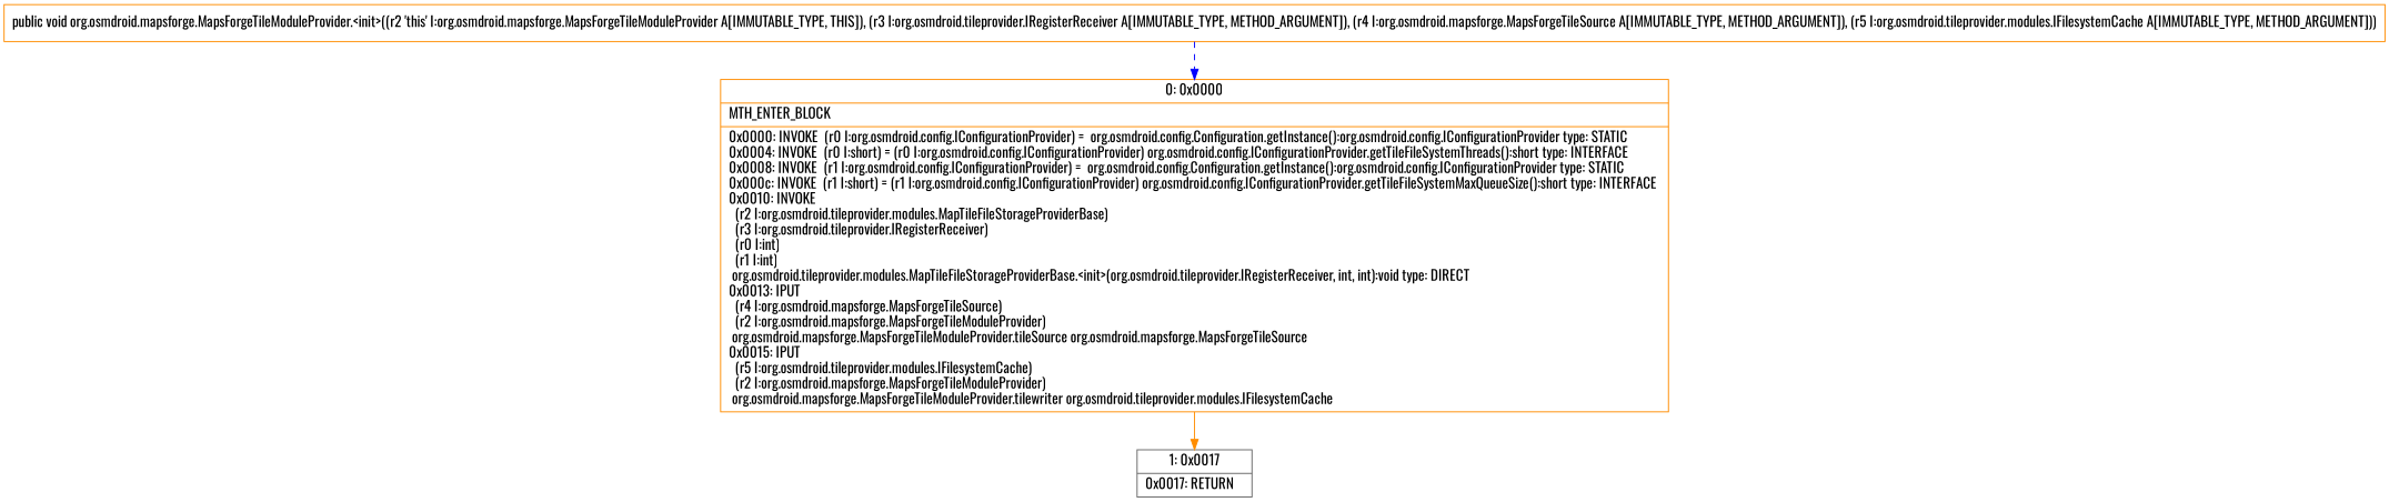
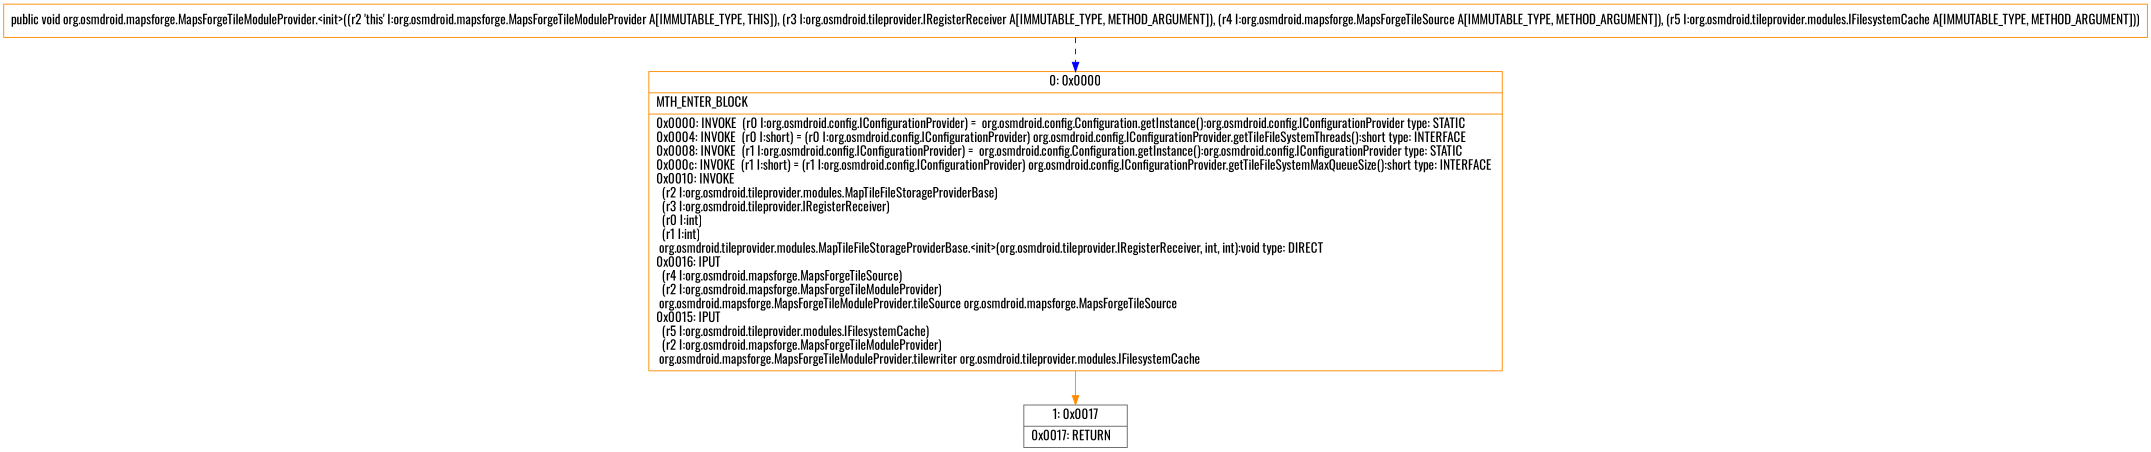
  digraph {
    fontname=Oswald
    node [shape=record color=darkorange fontname=Oswald]
    edge [fontname=Oswald]
-   n1 [label="{0\:\ 0x0000|MTH_ENTER_BLOCK\l|0x0000: INVOKE  (r0 I:org.osmdroid.config.IConfigurationProvider) =  org.osmdroid.config.Configuration.getInstance():org.osmdroid.config.IConfigurationProvider type: STATIC \l0x0004: INVOKE  (r0 I:short) = (r0 I:org.osmdroid.config.IConfigurationProvider) org.osmdroid.config.IConfigurationProvider.getTileFileSystemThreads():short type: INTERFACE \l0x0008: INVOKE  (r1 I:org.osmdroid.config.IConfigurationProvider) =  org.osmdroid.config.Configuration.getInstance():org.osmdroid.config.IConfigurationProvider type: STATIC \l0x000c: INVOKE  (r1 I:short) = (r1 I:org.osmdroid.config.IConfigurationProvider) org.osmdroid.config.IConfigurationProvider.getTileFileSystemMaxQueueSize():short type: INTERFACE \l0x0010: INVOKE  \l  (r2 I:org.osmdroid.tileprovider.modules.MapTileFileStorageProviderBase)\l  (r3 I:org.osmdroid.tileprovider.IRegisterReceiver)\l  (r0 I:int)\l  (r1 I:int)\l org.osmdroid.tileprovider.modules.MapTileFileStorageProviderBase.\<init\>(org.osmdroid.tileprovider.IRegisterReceiver, int, int):void type: DIRECT \l0x0013: IPUT  \l  (r4 I:org.osmdroid.mapsforge.MapsForgeTileSource)\l  (r2 I:org.osmdroid.mapsforge.MapsForgeTileModuleProvider)\l org.osmdroid.mapsforge.MapsForgeTileModuleProvider.tileSource org.osmdroid.mapsforge.MapsForgeTileSource \l0x0015: IPUT  \l  (r5 I:org.osmdroid.tileprovider.modules.IFilesystemCache)\l  (r2 I:org.osmdroid.mapsforge.MapsForgeTileModuleProvider)\l org.osmdroid.mapsforge.MapsForgeTileModuleProvider.tilewriter org.osmdroid.tileprovider.modules.IFilesystemCache \l}"]
+   n1 [label="{0\:\ 0x0000|MTH_ENTER_BLOCK\l|0x0000: INVOKE  (r0 I:org.osmdroid.config.IConfigurationProvider) =  org.osmdroid.config.Configuration.getInstance():org.osmdroid.config.IConfigurationProvider type: STATIC \l0x0004: INVOKE  (r0 I:short) = (r0 I:org.osmdroid.config.IConfigurationProvider) org.osmdroid.config.IConfigurationProvider.getTileFileSystemThreads():short type: INTERFACE \l0x0008: INVOKE  (r1 I:org.osmdroid.config.IConfigurationProvider) =  org.osmdroid.config.Configuration.getInstance():org.osmdroid.config.IConfigurationProvider type: STATIC \l0x000c: INVOKE  (r1 I:short) = (r1 I:org.osmdroid.config.IConfigurationProvider) org.osmdroid.config.IConfigurationProvider.getTileFileSystemMaxQueueSize():short type: INTERFACE \l0x0010: INVOKE  \l  (r2 I:org.osmdroid.tileprovider.modules.MapTileFileStorageProviderBase)\l  (r3 I:org.osmdroid.tileprovider.IRegisterReceiver)\l  (r0 I:int)\l  (r1 I:int)\l org.osmdroid.tileprovider.modules.MapTileFileStorageProviderBase.\<init\>(org.osmdroid.tileprovider.IRegisterReceiver, int, int):void type: DIRECT \l0x0016: IPUT  \l  (r4 I:org.osmdroid.mapsforge.MapsForgeTileSource)\l  (r2 I:org.osmdroid.mapsforge.MapsForgeTileModuleProvider)\l org.osmdroid.mapsforge.MapsForgeTileModuleProvider.tileSource org.osmdroid.mapsforge.MapsForgeTileSource \l0x0015: IPUT  \l  (r5 I:org.osmdroid.tileprovider.modules.IFilesystemCache)\l  (r2 I:org.osmdroid.mapsforge.MapsForgeTileModuleProvider)\l org.osmdroid.mapsforge.MapsForgeTileModuleProvider.tilewriter org.osmdroid.tileprovider.modules.IFilesystemCache \l}"]
    n2 [label="{1\:\ 0x0017|0x0017: RETURN   \l}" color=gray40]
    n3 [label="{public void org.osmdroid.mapsforge.MapsForgeTileModuleProvider.\<init\>((r2 'this' I:org.osmdroid.mapsforge.MapsForgeTileModuleProvider A[IMMUTABLE_TYPE, THIS]), (r3 I:org.osmdroid.tileprovider.IRegisterReceiver A[IMMUTABLE_TYPE, METHOD_ARGUMENT]), (r4 I:org.osmdroid.mapsforge.MapsForgeTileSource A[IMMUTABLE_TYPE, METHOD_ARGUMENT]), (r5 I:org.osmdroid.tileprovider.modules.IFilesystemCache A[IMMUTABLE_TYPE, METHOD_ARGUMENT])) }"]
    n1 -> n2 [color=darkorange style=solid]
    n3 -> n1 [color=blue style=dashed]
  }
